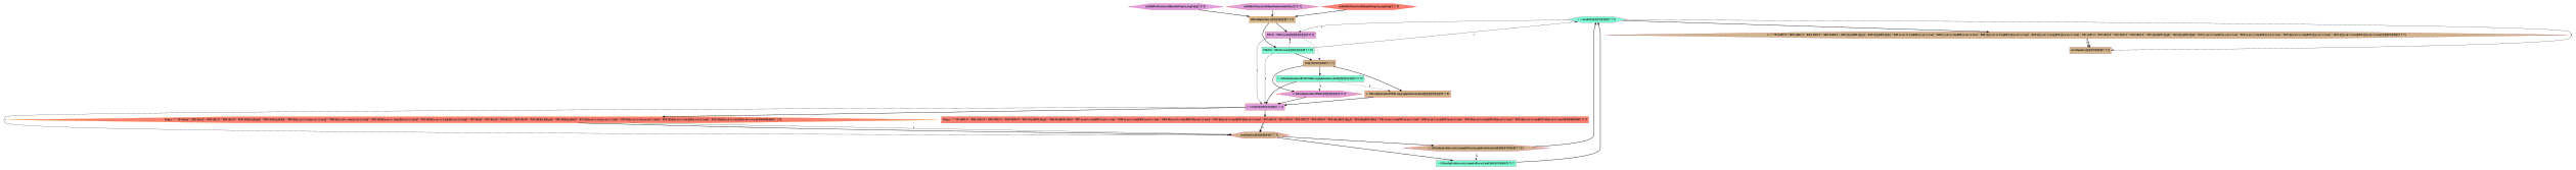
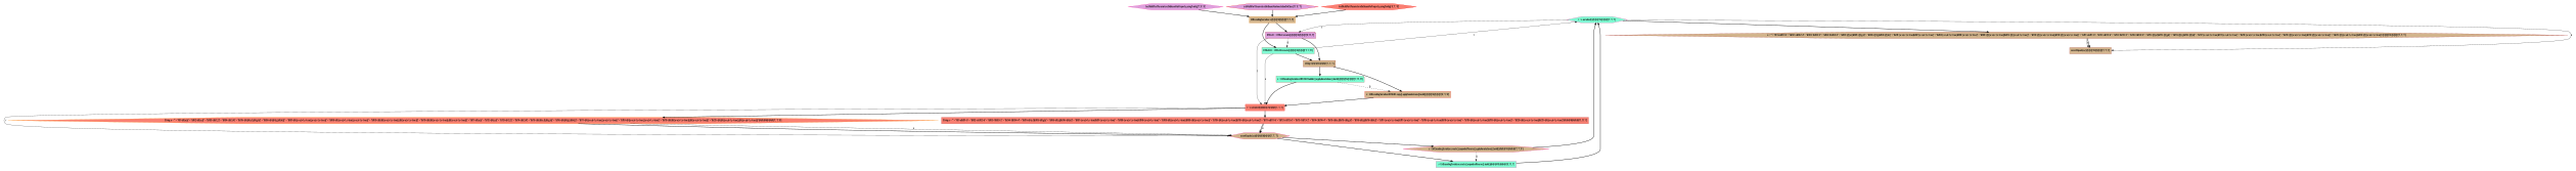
  digraph {
    fontname=Oswald
    node [color=brown fillcolor=tan fontname=Oswald shape=hexagon style=filled]
    edge [fontname=Oswald style=bold]
    n1 [label="assertEquals(e,r)@@@13@@@['1', '1', '1']" shape=box]
    n2 [color=darkorange label="UrlEncodingSerializer s@@@3@@@['1', '1', '1']" shape=box]
    n3 [fillcolor=aquamarine label="DTOs2.B t = DTOs2.B.create()@@@4@@@['1', '1', '0']" shape=note]
    n4 [fillcolor=plum label="DTOs.C t = DTOs.C.create()@@@4@@@['0', '0', '1']" shape=note]
-   n5 [color=red fillcolor=plum label="r = s.serialize(t)@@@7@@@['1', '1', '1']" shape=box]
+   n5 [color=red fillcolor=salmon label="r = s.serialize(t)@@@7@@@['1', '1', '1']" shape=box]
    n6 [label="String r@@@5@@@['1', '1', '1']" shape=box]
    n7 [color=deeppink fillcolor=aquamarine label="r = s.serialize(t)@@@11@@@['1', '1', '1']"]
    n8 [color=darkorange fillcolor=salmon label="String e = \"\" + \"f01=@(a,b)\" + \"&f02=@(c,d)\" + \"&f03=@(1,2)\" + \"&f04=@(3,4)\" + \"&f05=@(@(e,f),@(g,h))\" + \"&f06=@(@(i,j),@(k,l))\" + \"&f07=@((a=a,b=1,c=true),(a=a,b=1,c=true))\" + \"&f08=@((a=a,b=1,c=true),(a=a,b=1,c=true))\" + \"&f09=@(@((a=a,b=1,c=true)),@((a=a,b=1,c=true)))\" + \"&f10=@(@((a=a,b=1,c=true)),@((a=a,b=1,c=true)))\" + \"&f11=@(a,b)\" + \"&f12=@(c,d)\" + \"&f13=@(1,2)\" + \"&f14=@(3,4)\" + \"&f15=@(@(e,f),@(g,h))\" + \"&f16=@(@(i,j),@(k,l))\" + \"&f17=@((a=a,b=1,c=true),(a=a,b=1,c=true))\" + \"&f18=@((a=a,b=1,c=true),(a=a,b=1,c=true))\" + \"&f19=@(@((a=a,b=1,c=true)),@((a=a,b=1,c=true)))\" + \"&f20=@(@((a=a,b=1,c=true)),@((a=a,b=1,c=true)))\"@@@8@@@['1', '1', '0']"]
    n9 [color=deeppink label="assertEquals(e,r)@@@9@@@['1', '1', '1']"]
    n10 [color=deeppink label="s = UrlEncodingSerializer.create().expandedParams().applyAnnotations().build()@@@10@@@['1', '1', '0']"]
    n11 [color=deeppink fillcolor=aquamarine label="s = UrlEncodingSerializer.create().expandedParams().build()@@@10@@@['0', '0', '1']" shape=box]
    n12 [color=deeppink fillcolor=plum label="testMultiPartParametersOnBeansViaProperty_usingConfig['1', '0', '0']"]
    n13 [fillcolor=salmon label="String e = \"\" + \"f01=a&f01=b\" + \"&f02=c&f02=d\" + \"&f03=1&f03=2\" + \"&f04=3&f04=4\" + \"&f05=@(e,f)&f05=@(g,h)\" + \"&f06=@(i,j)&f06=@(k,l)\" + \"&f07=(a=a,b=1,c=true)&f07=(a=a,b=1,c=true)\" + \"&f08=(a=a,b=1,c=true)&f08=(a=a,b=1,c=true)\" + \"&f09=@((a=a,b=1,c=true))&f09=@((a=a,b=1,c=true))\" + \"&f10=@((a=a,b=1,c=true))&f10=@((a=a,b=1,c=true))\" + \"&f11=a&f11=b\" + \"&f12=c&f12=d\" + \"&f13=1&f13=2\" + \"&f14=3&f14=4\" + \"&f15=@(e,f)&f15=@(g,h)\" + \"&f16=@(i,j)&f16=@(k,l)\" + \"&f17=(a=a,b=1,c=true)&f17=(a=a,b=1,c=true)\" + \"&f18=(a=a,b=1,c=true)&f18=(a=a,b=1,c=true)\" + \"&f19=@((a=a,b=1,c=true))&f19=@((a=a,b=1,c=true))\" + \"&f20=@((a=a,b=1,c=true))&f20=@((a=a,b=1,c=true))\"@@@8@@@['0', '0', '1']" shape=box]
    n14 [label="e = \"\" + \"f01=a&f01=b\" + \"&f02=c&f02=d\" + \"&f03=1&f03=2\" + \"&f04=3&f04=4\" + \"&f05=@(e,f)&f05=@(g,h)\" + \"&f06=@(i,j)&f06=@(k,l)\" + \"&f07=(a=a,b=1,c=true)&f07=(a=a,b=1,c=true)\" + \"&f08=(a=a,b=1,c=true)&f08=(a=a,b=1,c=true)\" + \"&f09=@((a=a,b=1,c=true))&f09=@((a=a,b=1,c=true))\" + \"&f10=@((a=a,b=1,c=true))&f10=@((a=a,b=1,c=true))\" + \"&f11=a&f11=b\" + \"&f12=c&f12=d\" + \"&f13=1&f13=2\" + \"&f14=3&f14=4\" + \"&f15=@(e,f)&f15=@(g,h)\" + \"&f16=@(i,j)&f16=@(k,l)\" + \"&f17=(a=a,b=1,c=true)&f17=(a=a,b=1,c=true)\" + \"&f18=(a=a,b=1,c=true)&f18=(a=a,b=1,c=true)\" + \"&f19=@((a=a,b=1,c=true))&f19=@((a=a,b=1,c=true))\" + \"&f20=@((a=a,b=1,c=true))&f20=@((a=a,b=1,c=true))\"@@@12@@@['1', '1', '1']"]
    n15 [color=red label="s = UrlEncodingSerializer.DEFAULT.copy().applyAnnotations().build()@@@6@@@['0', '1', '0']" shape=box]
-   n16 [color=red fillcolor=plum label="s = UrlEncodingSerializer.DEFAULT@@@6@@@['0', '0', '1']"]
    n17 [fillcolor=aquamarine label="s = UrlEncodingSerializer.DEFAULT.builder().applyAnnotations().build()@@@6@@@['1', '0', '0']" shape=note]
    n18 [color=red fillcolor=plum label="testMultiPartParametersOnBeansViaAnnotationOnClass['0', '0', '1']"]
    n19 [color=red fillcolor=salmon label="testMultiPartParametersOnBeansViaProperty_usingConfig['0', '1', '0']"]
    n2 -> n3
    n2 -> n4
-   n3 -> n4 [label=0 style=dashed]
+   n4 -> n3 [label=0 style=dashed]
    n3 -> n5 [label=e style=solid]
    n3 -> n6
    n3 -> n7 [label=t style=solid]
    n4 -> n5 [label=t style=solid]
-   n4 -> n6 [style=dashed]
+   n4 -> n6
    n5 -> n8
    n5 -> n9 [label=r style=solid]
    n5 -> n13
    n6 -> n15
-   n6 -> n16
    n6 -> n17
    n7 -> n1 [label=e style=solid]
    n7 -> n4 [label=t style=solid]
    n7 -> n14
    n8 -> n9 [label=e style=solid]
    n8 -> n9
    n9 -> n10
    n9 -> n11
    n10 -> n7
    n10 -> n11 [label=0 style=dashed]
    n11 -> n7
    n12 -> n2
    n13 -> n9
    n13 -> n9 [label=e style=solid]
    n14 -> n1 [label=e style=solid]
    n14 -> n1
    n15 -> n5
-   n16 -> n5
    n17 -> n5
    n17 -> n15 [label=0 style=dashed]
-   n17 -> n16 [label=0 style=dashed]
    n18 -> n2
    n19 -> n2
  }
